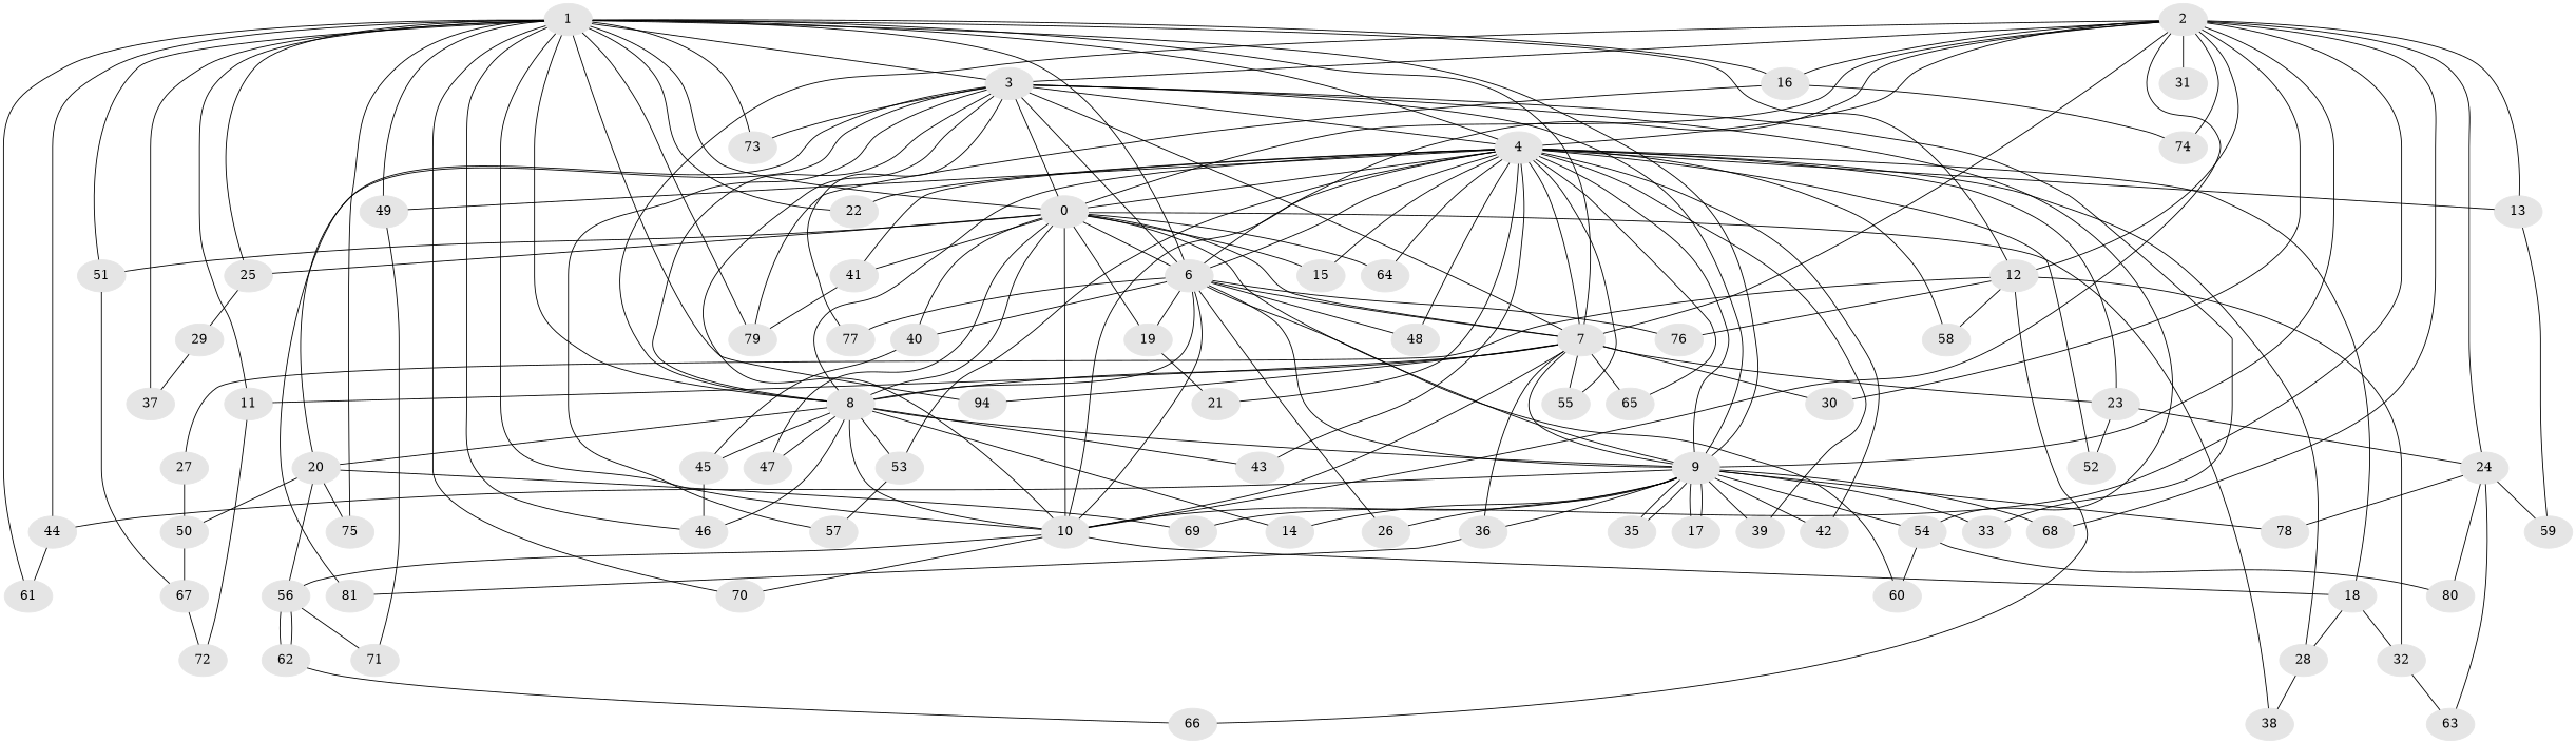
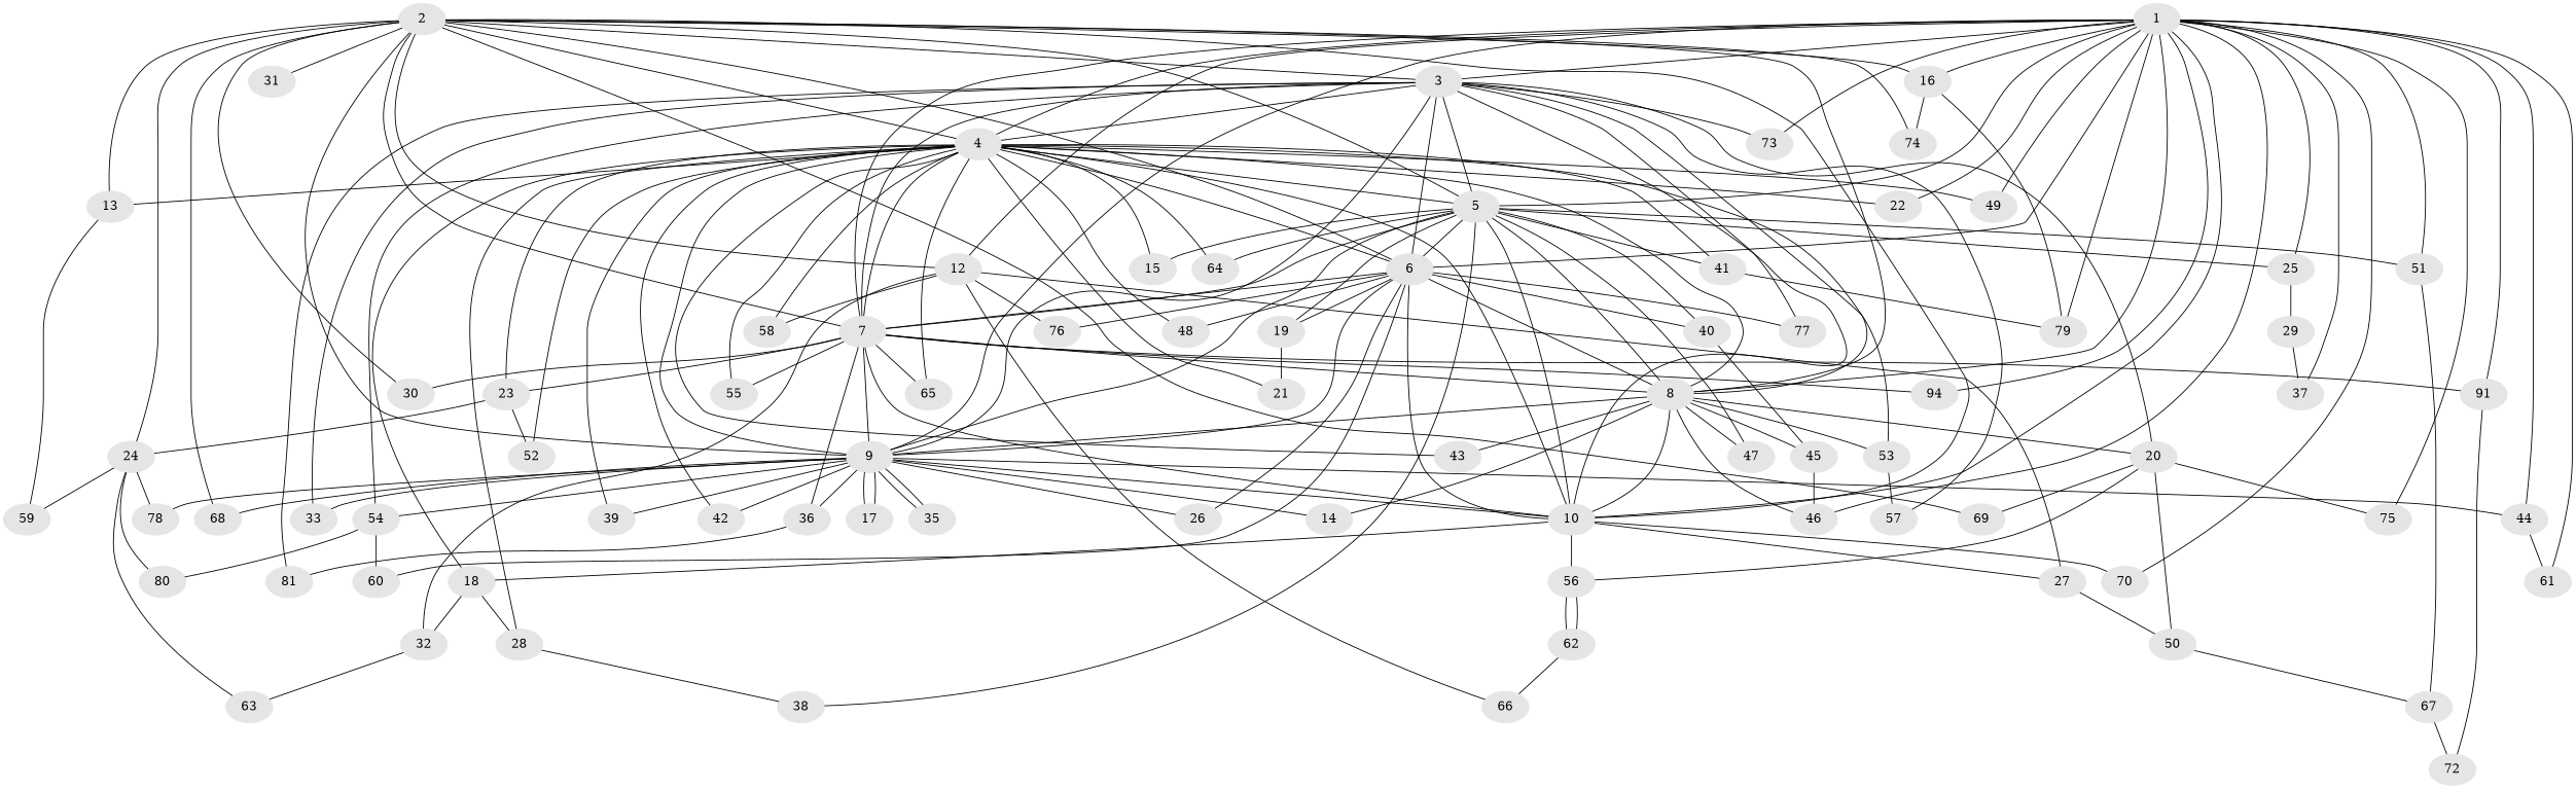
  graph {
    node [color=gray90 style=filled]
    1
    3
    4
-   5 [label=0]
+   5
    6
    7
    8
    9
    10
-   11
+   11 [label=91]
    12
    16
    22
    25
    n15 [label=94]
    37
    44
    46
    49
    51
    61
    70
    73
    75
    79
    2
    13
    24
    30
    31
    68
    69
    74
    20
    33
    54
    57
    77
    81
    15
    18
    21
    23
    28
    39
    41
    42
    43
    48
    52
    53
    55
    58
    64
    65
    19
    38
    40
    47
    26
    60
    76
    36
    14
    45
    17
    35
    78
    27
    56
    72
    32
    66
    29
-   71
    67
    59
    63
    80
    50
    62
    1 -- 3
    1 -- 4
    1 -- 5
    1 -- 6
    1 -- 7
    1 -- 8
    1 -- 9
    1 -- 10
    1 -- 11
    1 -- 12
    1 -- 16
    1 -- 22
    1 -- 25
    1 -- n15
    1 -- 37
    1 -- 44
    1 -- 46
    1 -- 49
    1 -- 51
    1 -- 61
    1 -- 70
    1 -- 73
    1 -- 75
    1 -- 79
    3 -- 4
    3 -- 5
    3 -- 6
    3 -- 7
    3 -- 8
    3 -- 9
    3 -- 10
    3 -- 73
    3 -- 20
    3 -- 33
    3 -- 54
    3 -- 57
    3 -- 77
    3 -- 81
    4 -- 5
    4 -- 6
    4 -- 7
    4 -- 8
    4 -- 9
    4 -- 10
    4 -- 22
    4 -- 49
    4 -- 13
    4 -- 15
    4 -- 18
    4 -- 21
    4 -- 23
    4 -- 28
    4 -- 39
    4 -- 41
    4 -- 42
    4 -- 43
    4 -- 48
    4 -- 52
    4 -- 53
    4 -- 55
    4 -- 58
    4 -- 64
    4 -- 65
    5 -- 6
    5 -- 7
    5 -- 8
    5 -- 9
    5 -- 10
    5 -- 25
    5 -- 51
    5 -- 15
    5 -- 41
    5 -- 64
    5 -- 19
    5 -- 38
    5 -- 40
    5 -- 47
    6 -- 7
    6 -- 8
    6 -- 9
    6 -- 10
    6 -- 77
    6 -- 48
    6 -- 19
    6 -- 40
    6 -- 26
    6 -- 60
    6 -- 76
    7 -- 8
    7 -- 9
    7 -- 10
    7 -- 11
    7 -- n15
    7 -- 30
    7 -- 23
    7 -- 55
    7 -- 65
    7 -- 36
    8 -- 9
    8 -- 10
    8 -- 46
    8 -- 20
    8 -- 43
    8 -- 53
    8 -- 47
    8 -- 14
    8 -- 45
    9 -- 10
    9 -- 44
    9 -- 68
    9 -- 33
    9 -- 54
    9 -- 39
    9 -- 42
    9 -- 26
    9 -- 36
    9 -- 14
    9 -- 17
    9 -- 17
    9 -- 35
    9 -- 35
    9 -- 78
    10 -- 70
    10 -- 18
+   10 -- 27
    10 -- 56
    11 -- 72
    12 -- 58
    12 -- 76
    12 -- 27
    12 -- 32
    12 -- 66
    16 -- 79
    16 -- 74
    25 -- 29
    44 -- 61
-   49 -- 71
    51 -- 67
    2 -- 3
    2 -- 4
    2 -- 5
    2 -- 6
    2 -- 7
    2 -- 8
    2 -- 9
    2 -- 10
    2 -- 12
    2 -- 16
    2 -- 13
    2 -- 24
    2 -- 30
    2 -- 31
    2 -- 68
    2 -- 69
    2 -- 74
    13 -- 59
    24 -- 78
    24 -- 59
    24 -- 63
    24 -- 80
    20 -- 75
    20 -- 69
    20 -- 56
    20 -- 50
    54 -- 60
    54 -- 80
    18 -- 28
    18 -- 32
    23 -- 24
    23 -- 52
    28 -- 38
    41 -- 79
    53 -- 57
    19 -- 21
    40 -- 45
    36 -- 81
    45 -- 46
    27 -- 50
-   56 -- 71
    56 -- 62
    56 -- 62
    32 -- 63
    29 -- 37
    67 -- 72
    50 -- 67
    62 -- 66
  }
